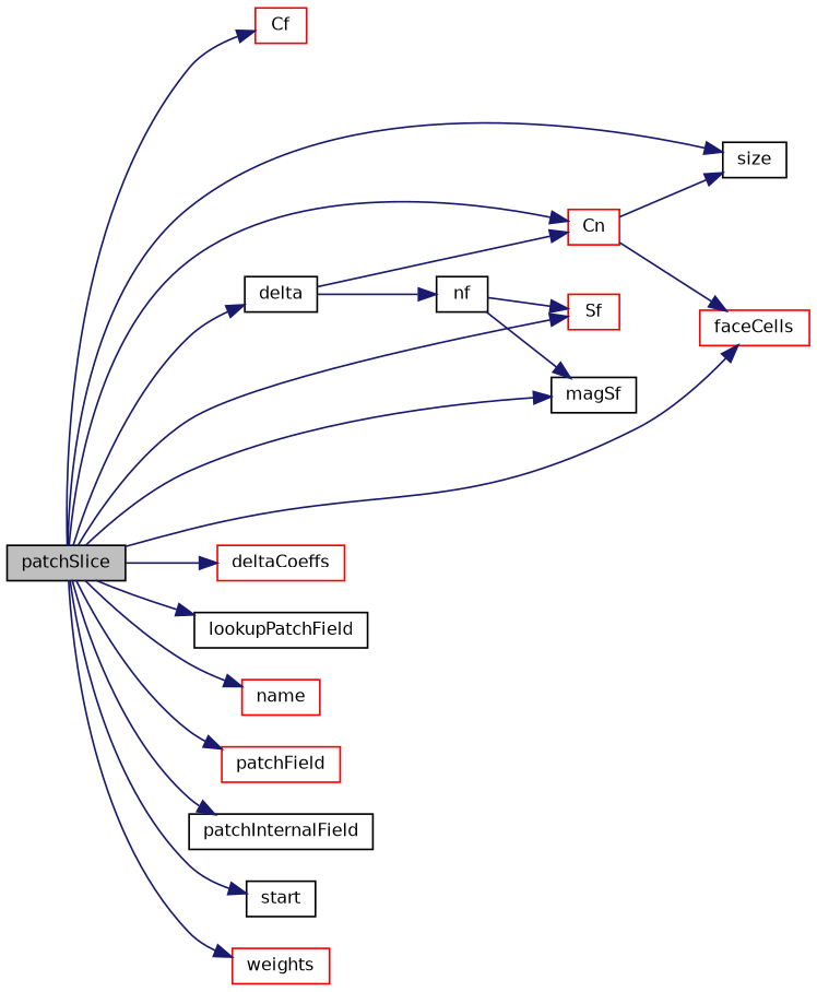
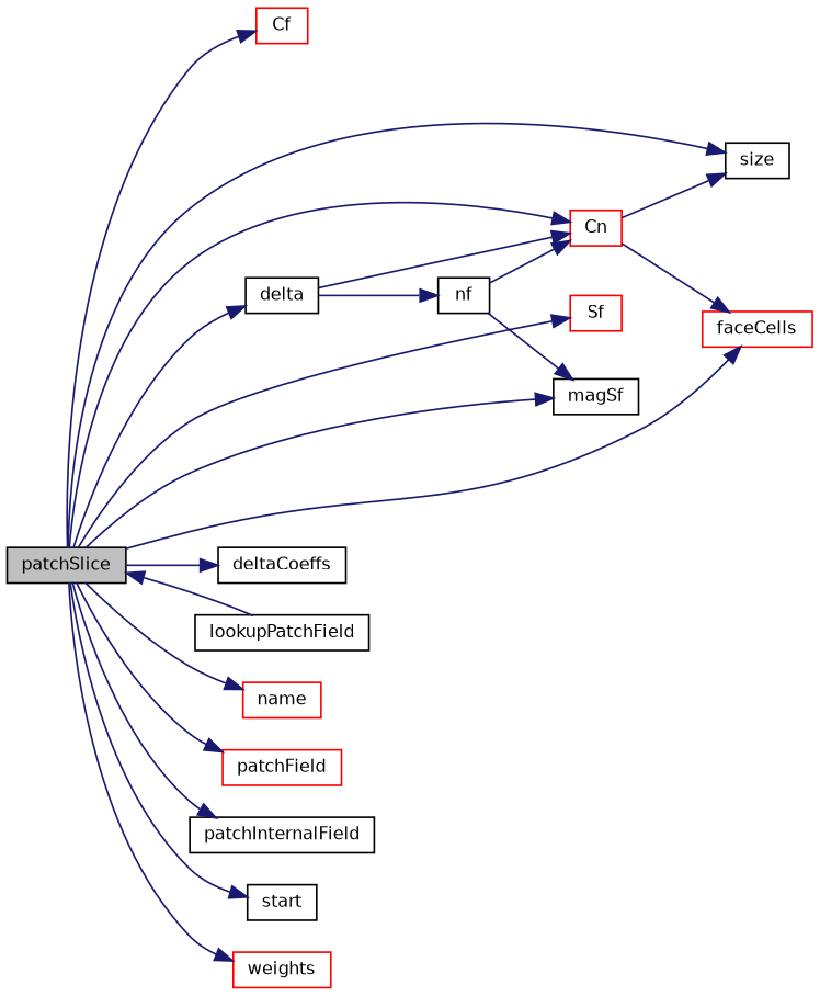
  digraph {
    rankdir=LR
    node [color=black fontname=Helvetica fontsize=10 shape=record]
    edge [color=midnightblue fontname=Helvetica fontsize=10 labelfontname=Helvetica labelfontsize=10 style=solid]
    n1 [fillcolor=grey75 fontcolor=black height=0.2 label=patchSlice style=filled width=0.4]
    n2 [color=red height=0.2 label=Cf width=0.4]
    n3 [color=red height=0.2 label=Cn width=0.4]
    n4 [height=0.2 label=size width=0.4]
    n5 [color=red height=0.2 label=faceCells width=0.4]
    n6 [height=0.2 label=delta width=0.4]
    n7 [color=red height=0.2 label=Sf width=0.4]
    n8 [height=0.2 label=magSf width=0.4]
-   n9 [color=red height=0.2 label=deltaCoeffs width=0.4]
+   n9 [height=0.2 label=deltaCoeffs width=0.4]
    n10 [height=0.2 label=lookupPatchField width=0.4]
    n11 [color=red height=0.2 label=name width=0.4]
    n12 [color=red height=0.2 label=patchField width=0.4]
    n13 [height=0.2 label=patchInternalField width=0.4]
    n14 [height=0.2 label=start width=0.4]
    n15 [color=red height=0.2 label=weights width=0.4]
    n16 [height=0.2 label=nf width=0.4]
    n1 -> n2
    n1 -> n3
    n1 -> n4
    n1 -> n5
    n1 -> n6
    n1 -> n7
    n1 -> n8
    n1 -> n9
-   n1 -> n10
+   n10 -> n1
    n1 -> n11
    n1 -> n12
    n1 -> n13
    n1 -> n14
    n1 -> n15
    n3 -> n4
    n3 -> n5
    n6 -> n3
    n6 -> n16
-   n16 -> n7
+   n16 -> n3
    n16 -> n8
  }
